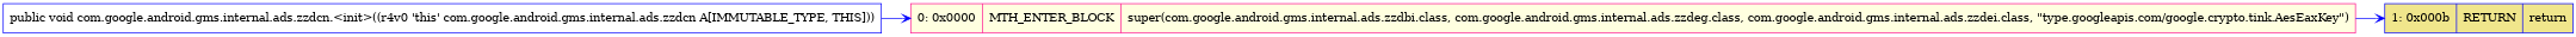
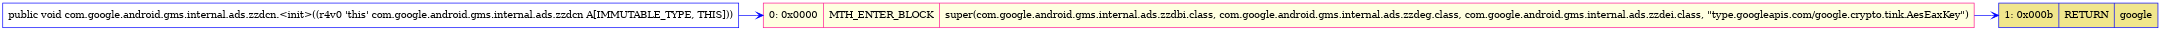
  digraph {
    rankdir=LR
    node [shape=record style=filled color=blue]
    edge [color=blue arrowhead=vee]
    n1 [label="{0\:\ 0x0000|MTH_ENTER_BLOCK\l|super(com.google.android.gms.internal.ads.zzdbi.class, com.google.android.gms.internal.ads.zzdeg.class, com.google.android.gms.internal.ads.zzdei.class, \"type.googleapis.com\/google.crypto.tink.AesEaxKey\")\l}" fillcolor=lightyellow color=deeppink]
-   n2 [label="{1\:\ 0x000b|RETURN\l|return\l}" fillcolor=khaki]
+   n2 [label="{1\:\ 0x000b|RETURN\l|google\l}" fillcolor=khaki]
    n3 [label="{public void com.google.android.gms.internal.ads.zzdcn.\<init\>((r4v0 'this' com.google.android.gms.internal.ads.zzdcn A[IMMUTABLE_TYPE, THIS])) }" fillcolor=white]
    n1 -> n2
    n3 -> n1
  }
